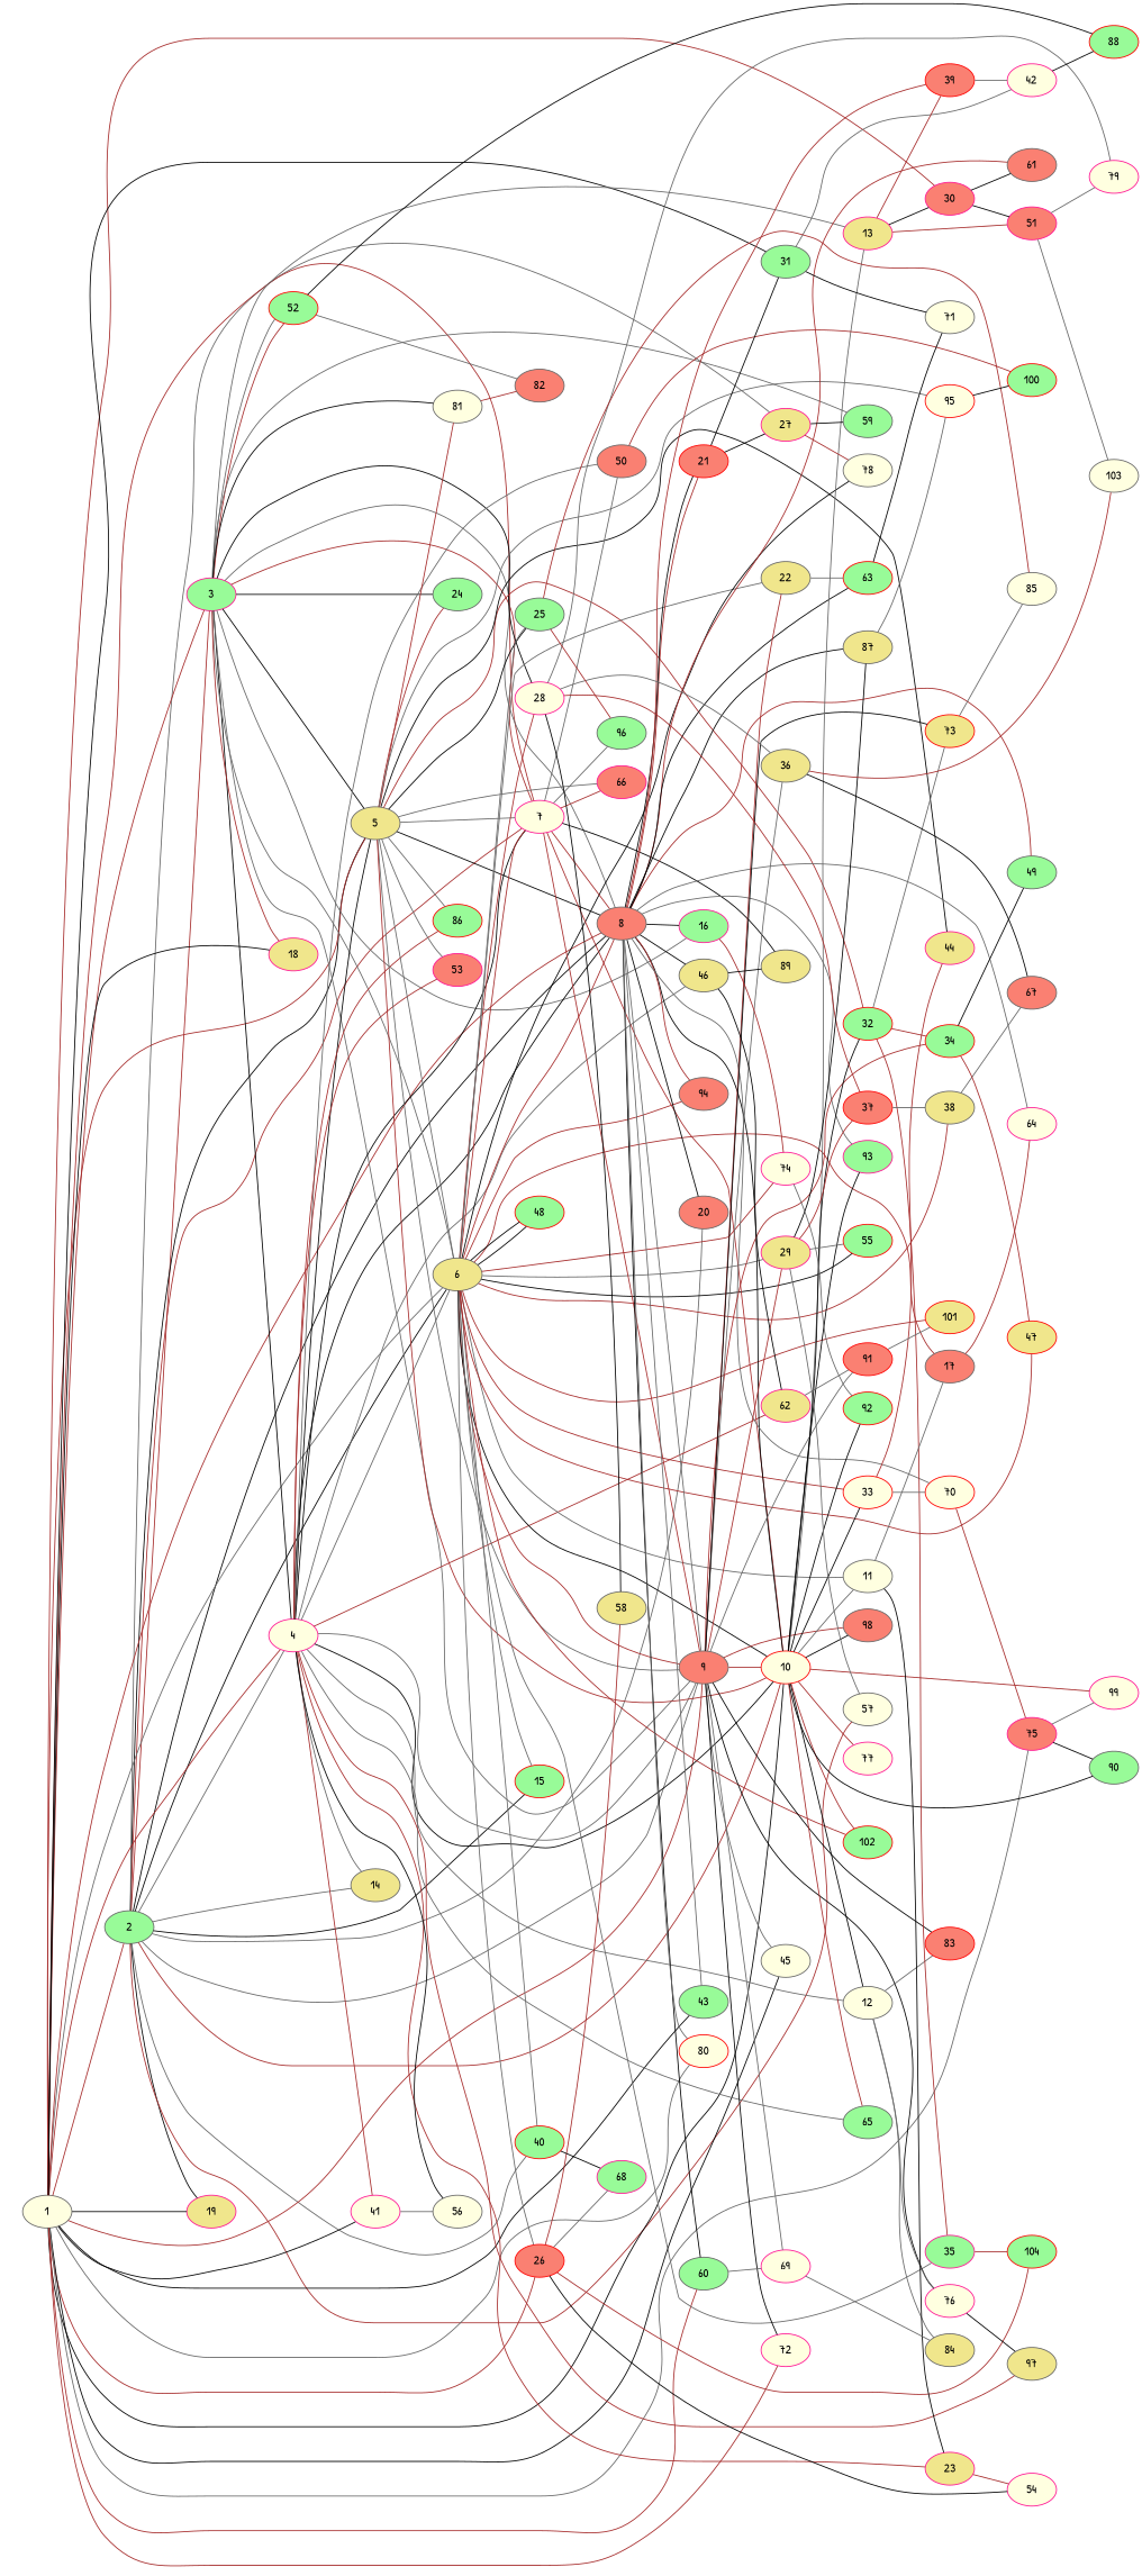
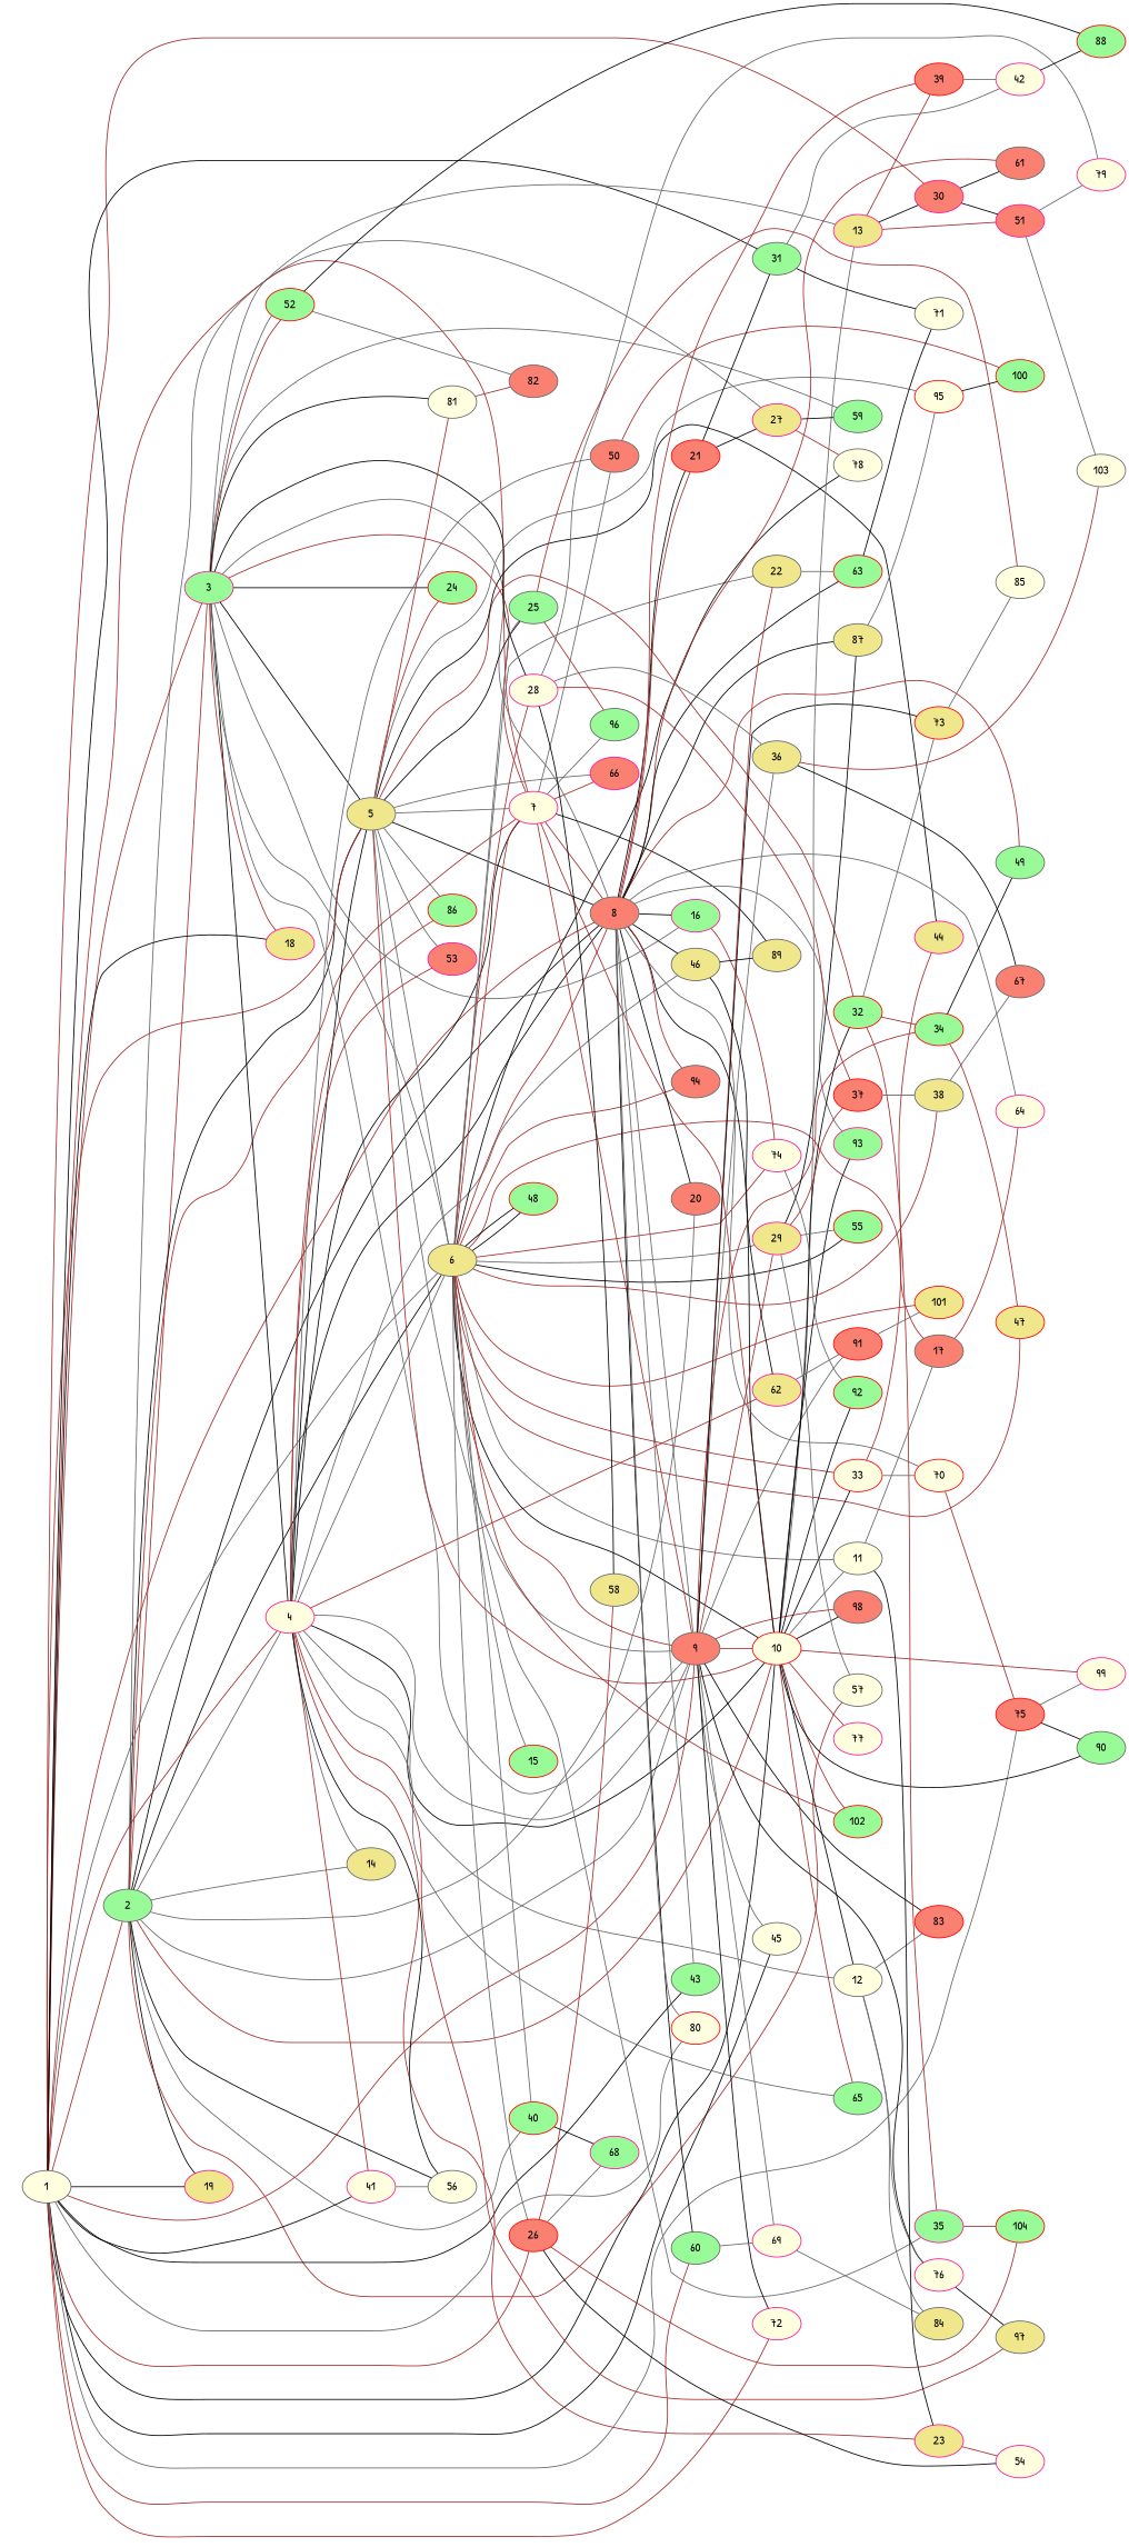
  graph {
    fontname="Patrick Hand"
    rankdir=LR
    node [color=gray40 fillcolor=palegreen fontname="Patrick Hand" style=filled]
    edge [color=gray40 fontname="Patrick Hand"]
    2
    1 [fillcolor=lightyellow]
    3 [color=deeppink]
    4 [color=deeppink fillcolor=lightyellow]
    5 [fillcolor=khaki]
    6 [fillcolor=khaki]
    7 [color=deeppink fillcolor=lightyellow]
    8 [fillcolor=salmon]
    9 [fillcolor=salmon]
    10 [color=red fillcolor=lightyellow]
    18 [color=deeppink fillcolor=khaki]
    19 [color=deeppink fillcolor=khaki]
    26 [color=red fillcolor=salmon]
    30 [color=deeppink fillcolor=salmon]
    31
    41 [color=deeppink fillcolor=lightyellow]
    43
    45 [fillcolor=lightyellow]
    60
    72 [color=deeppink fillcolor=lightyellow]
-   75 [color=deeppink fillcolor=salmon]
+   75 [color=red fillcolor=salmon]
    80 [color=red fillcolor=lightyellow]
    14 [fillcolor=khaki]
    15 [color=red]
    20 [fillcolor=salmon]
    27 [color=deeppink fillcolor=khaki]
    40 [color=red]
    57 [fillcolor=lightyellow]
    13 [color=deeppink fillcolor=khaki]
    16 [color=deeppink]
-   24
+   24 [color=red]
    28 [color=deeppink fillcolor=lightyellow]
    52 [color=red]
    59
    81 [fillcolor=lightyellow]
    12 [fillcolor=lightyellow]
    23 [color=deeppink fillcolor=khaki]
    46 [fillcolor=khaki]
    50 [fillcolor=salmon]
    53 [color=deeppink fillcolor=salmon]
    56 [fillcolor=lightyellow]
    62 [color=deeppink fillcolor=khaki]
    65
    86 [color=red]
    97 [fillcolor=khaki]
    25
    32 [color=red]
    44 [color=deeppink fillcolor=khaki]
    66 [color=deeppink fillcolor=salmon]
    95 [color=red fillcolor=lightyellow]
    11 [fillcolor=lightyellow]
    17 [fillcolor=salmon]
    22 [fillcolor=khaki]
    29 [color=deeppink fillcolor=khaki]
    33 [color=red fillcolor=lightyellow]
    35 [color=deeppink]
    38 [fillcolor=khaki]
    47 [color=red fillcolor=khaki]
    48 [color=red]
    55 [color=red]
    74 [color=deeppink fillcolor=lightyellow]
    78 [fillcolor=lightyellow]
    94 [fillcolor=salmon]
    101 [color=red fillcolor=khaki]
    102 [color=red]
    89 [fillcolor=khaki]
    96
    21 [color=red fillcolor=salmon]
    39 [color=red fillcolor=salmon]
    49
    61 [fillcolor=salmon]
    63 [color=red]
    64 [color=deeppink fillcolor=lightyellow]
    70 [color=red fillcolor=lightyellow]
    87 [fillcolor=khaki]
    93 [color=deeppink]
    34 [color=red]
    36 [fillcolor=khaki]
    69 [color=deeppink fillcolor=lightyellow]
    73 [color=red fillcolor=khaki]
    76 [color=deeppink fillcolor=lightyellow]
    83 [color=red fillcolor=salmon]
    91 [color=red fillcolor=salmon]
    98 [fillcolor=salmon]
    77 [color=deeppink fillcolor=lightyellow]
    90
    92 [color=red]
    99 [color=deeppink fillcolor=lightyellow]
    54 [color=deeppink fillcolor=lightyellow]
    58 [fillcolor=khaki]
    68 [color=deeppink]
    104 [color=red]
    51 [color=deeppink fillcolor=salmon]
    42 [color=deeppink fillcolor=lightyellow]
    71 [fillcolor=lightyellow]
    37 [color=red fillcolor=salmon]
    79 [color=deeppink fillcolor=lightyellow]
    82 [fillcolor=salmon]
    88 [color=red]
    84 [fillcolor=khaki]
    100 [color=red]
    85 [fillcolor=lightyellow]
    67 [fillcolor=salmon]
    103 [fillcolor=lightyellow]
    2 -- 3 [color=brown]
    2 -- 4
    2 -- 5 [color=black]
    2 -- 6 [color=black]
    2 -- 7 [color=brown]
    2 -- 8 [color=black]
    2 -- 9
    2 -- 10 [color=brown]
    2 -- 19 [color=black]
    2 -- 14
-   2 -- 15 [color=black]
+   2 -- 56 [color=black]
    2 -- 20
    2 -- 27
    2 -- 40
    2 -- 57 [color=brown]
    1 -- 2 [color=brown]
    1 -- 3 [color=brown]
    1 -- 4 [color=brown]
    1 -- 5 [color=brown]
    1 -- 6
    1 -- 7 [color=brown]
    1 -- 8 [color=brown]
    1 -- 9 [color=brown]
    1 -- 10 [color=black]
    1 -- 18 [color=black]
    1 -- 19 [color=black]
    1 -- 26 [color=brown]
    1 -- 30 [color=brown]
    1 -- 31 [color=black]
    1 -- 41 [color=black]
    1 -- 43 [color=black]
    1 -- 45 [color=black]
    1 -- 60 [color=brown]
    1 -- 72 [color=brown]
    1 -- 75
    1 -- 80
    3 -- 4 [color=black]
    3 -- 5 [color=black]
    3 -- 6
    3 -- 7 [color=brown]
    3 -- 8
    3 -- 9
    3 -- 18 [color=brown]
    3 -- 13
    3 -- 16
    3 -- 24 [color=black]
    3 -- 28 [color=black]
    3 -- 52 [color=brown]
    3 -- 52
    3 -- 59
    3 -- 81 [color=black]
    4 -- 5 [color=black]
    4 -- 6
    4 -- 7 [color=black]
    4 -- 8 [color=black]
    4 -- 9
    4 -- 10 [color=black]
    4 -- 41 [color=brown]
    4 -- 14
    4 -- 12
    4 -- 23 [color=brown]
    4 -- 46
    4 -- 50
    4 -- 53 [color=brown]
    4 -- 56 [color=black]
    4 -- 62 [color=brown]
    4 -- 65
    4 -- 86 [color=brown]
    4 -- 97 [color=brown]
    5 -- 6
    5 -- 7
    5 -- 8 [color=black]
    5 -- 9
    5 -- 10 [color=brown]
    5 -- 24 [color=brown]
    5 -- 81 [color=brown]
    5 -- 53
    5 -- 86
    5 -- 25 [color=black]
    5 -- 32 [color=brown]
    5 -- 44 [color=black]
    5 -- 66
    5 -- 95
    6 -- 7 [color=brown]
    6 -- 8 [color=brown]
    6 -- 9 [color=brown]
    6 -- 10 [color=black]
    6 -- 26
    6 -- 15
    6 -- 40
    6 -- 28 [color=brown]
    6 -- 25
    6 -- 11
    6 -- 17 [color=brown]
    6 -- 22
    6 -- 29
    6 -- 33 [color=brown]
    6 -- 35
    6 -- 38 [color=brown]
    6 -- 47 [color=brown]
    6 -- 48 [color=black]
    6 -- 48 [color=black]
    6 -- 55 [color=black]
    6 -- 74 [color=brown]
    6 -- 78 [color=black]
    6 -- 94 [color=brown]
    6 -- 101 [color=brown]
    6 -- 102 [color=brown]
    7 -- 8 [color=brown]
    7 -- 9 [color=brown]
    7 -- 10 [color=brown]
    7 -- 50
    7 -- 66 [color=brown]
    7 -- 89 [color=black]
    7 -- 96
    8 -- 9
    8 -- 10 [color=black]
    8 -- 43
    8 -- 60 [color=black]
    8 -- 80
    8 -- 20 [color=black]
    8 -- 16 [color=black]
    8 -- 46 [color=black]
    8 -- 94 [color=brown]
    8 -- 21 [color=brown]
    8 -- 21 [color=black]
    8 -- 39 [color=brown]
    8 -- 49 [color=brown]
    8 -- 61 [color=brown]
    8 -- 63 [color=black]
    8 -- 64
    8 -- 70
    8 -- 87 [color=black]
    8 -- 93
    9 -- 10 [color=brown]
    9 -- 45
    9 -- 72 [color=black]
    9 -- 22 [color=brown]
    9 -- 29 [color=brown]
    9 -- 34 [color=brown]
    9 -- 36
    9 -- 69
    9 -- 73 [color=black]
    9 -- 76 [color=black]
    9 -- 83 [color=black]
    9 -- 91
    9 -- 98 [color=brown]
    10 -- 13
    10 -- 12 [color=black]
    10 -- 65 [color=brown]
    10 -- 32 [color=black]
    10 -- 11
    10 -- 33 [color=black]
    10 -- 102 [color=brown]
    10 -- 93 [color=black]
    10 -- 98 [color=black]
    10 -- 77 [color=brown]
    10 -- 90 [color=black]
    10 -- 92 [color=black]
    10 -- 99 [color=brown]
    26 -- 54 [color=black]
    26 -- 58 [color=brown]
    26 -- 68
    26 -- 104 [color=brown]
    30 -- 61 [color=black]
    30 -- 51 [color=black]
    31 -- 42
    31 -- 71 [color=black]
    41 -- 56
    60 -- 69
    75 -- 90 [color=black]
    75 -- 99
    27 -- 59 [color=black]
    27 -- 78 [color=brown]
    40 -- 68 [color=black]
    13 -- 30 [color=black]
    13 -- 39 [color=brown]
    13 -- 51 [color=brown]
    16 -- 74 [color=brown]
    28 -- 36
    28 -- 58 [color=black]
    28 -- 37 [color=brown]
    28 -- 79
    52 -- 82
    52 -- 88 [color=black]
    81 -- 82 [color=brown]
    12 -- 76
    12 -- 83
    12 -- 84
    23 -- 54 [color=brown]
    46 -- 62 [color=black]
    46 -- 89 [color=black]
    50 -- 100 [color=brown]
    62 -- 91
    25 -- 96 [color=brown]
    25 -- 85 [color=brown]
    32 -- 35 [color=brown]
    32 -- 34 [color=brown]
    32 -- 73
    95 -- 100 [color=black]
    11 -- 23 [color=black]
    11 -- 17
    17 -- 64 [color=brown]
    22 -- 63
    29 -- 57
    29 -- 55
    29 -- 87 [color=black]
    29 -- 37 [color=brown]
    33 -- 44 [color=brown]
    33 -- 70
    35 -- 104 [color=brown]
    38 -- 67
    74 -- 92
    21 -- 31 [color=black]
    21 -- 27 [color=black]
    39 -- 42
    63 -- 71 [color=black]
    70 -- 75 [color=brown]
    87 -- 95
    34 -- 47 [color=brown]
    34 -- 49 [color=black]
    36 -- 67 [color=black]
    36 -- 103 [color=brown]
    69 -- 84
    73 -- 85
    76 -- 97 [color=black]
    91 -- 101
    51 -- 79
    51 -- 103
    42 -- 88 [color=black]
    37 -- 38
  }
